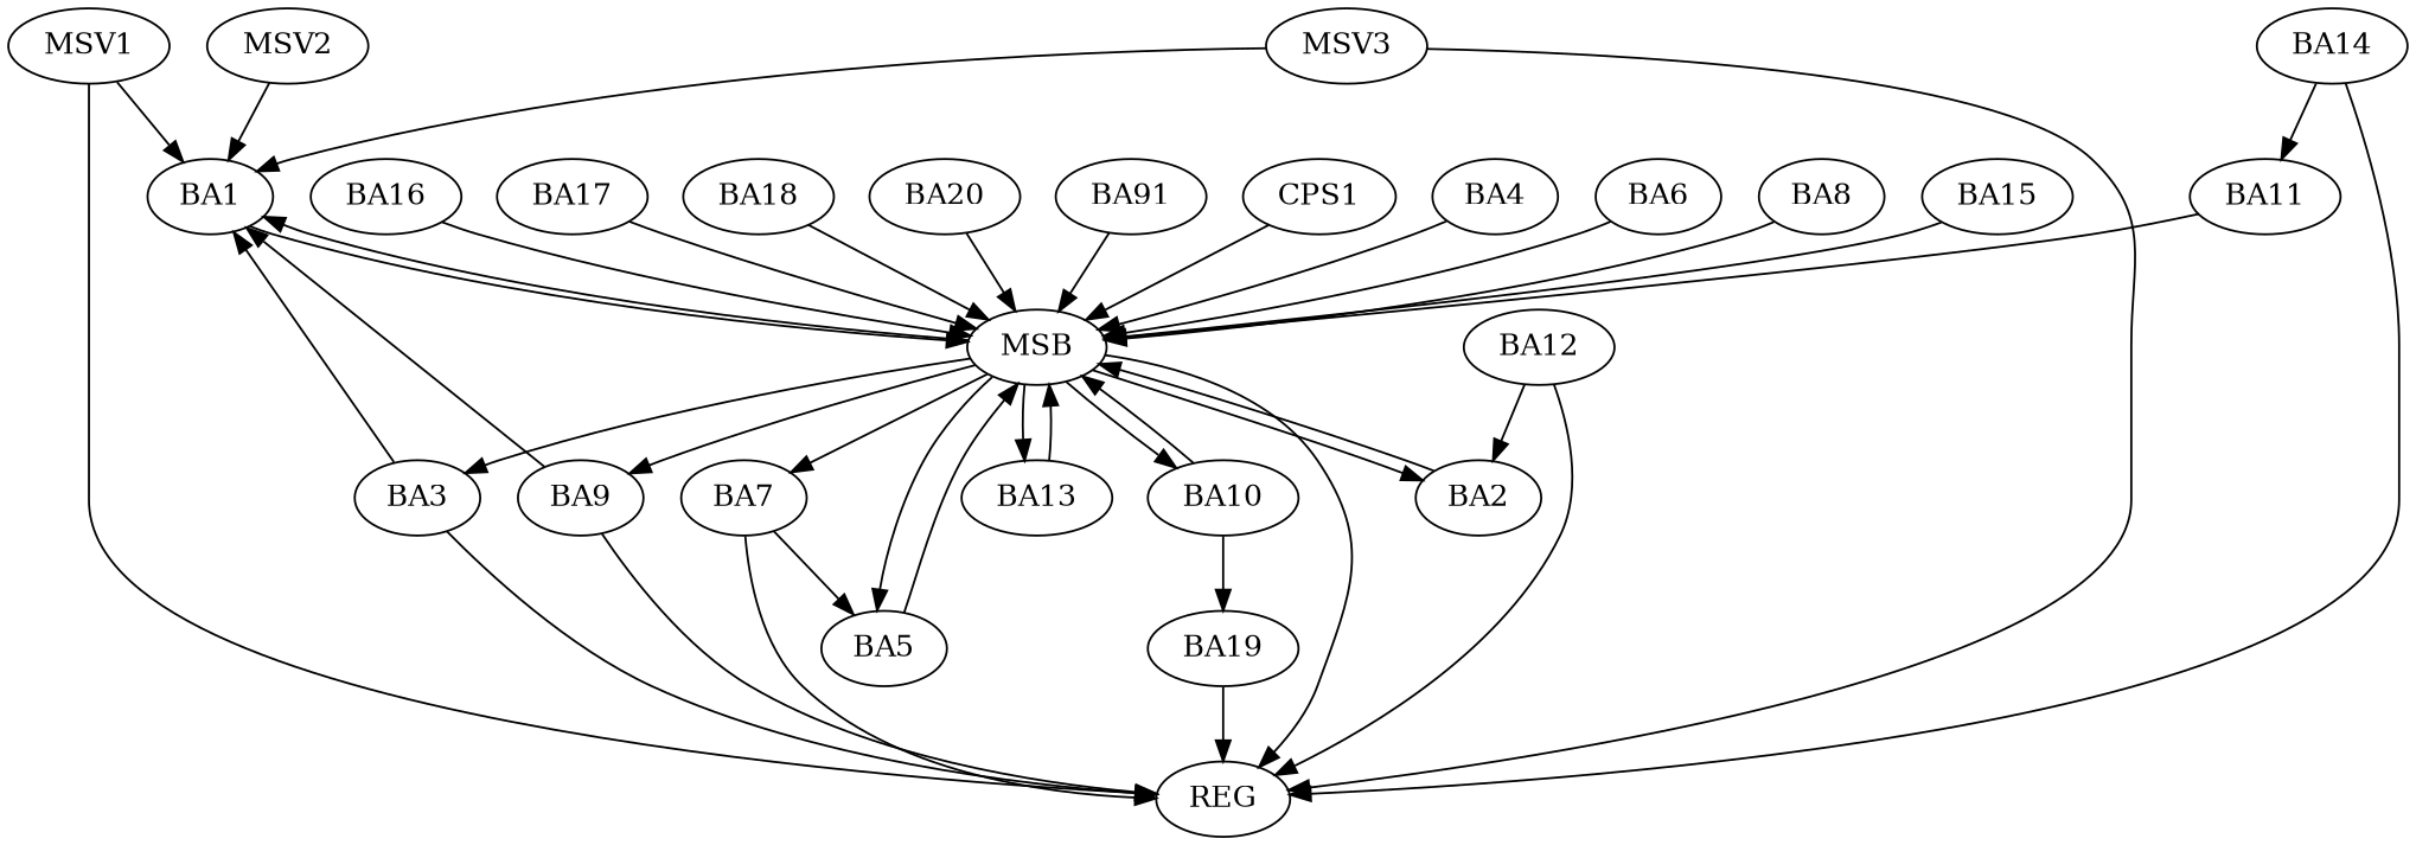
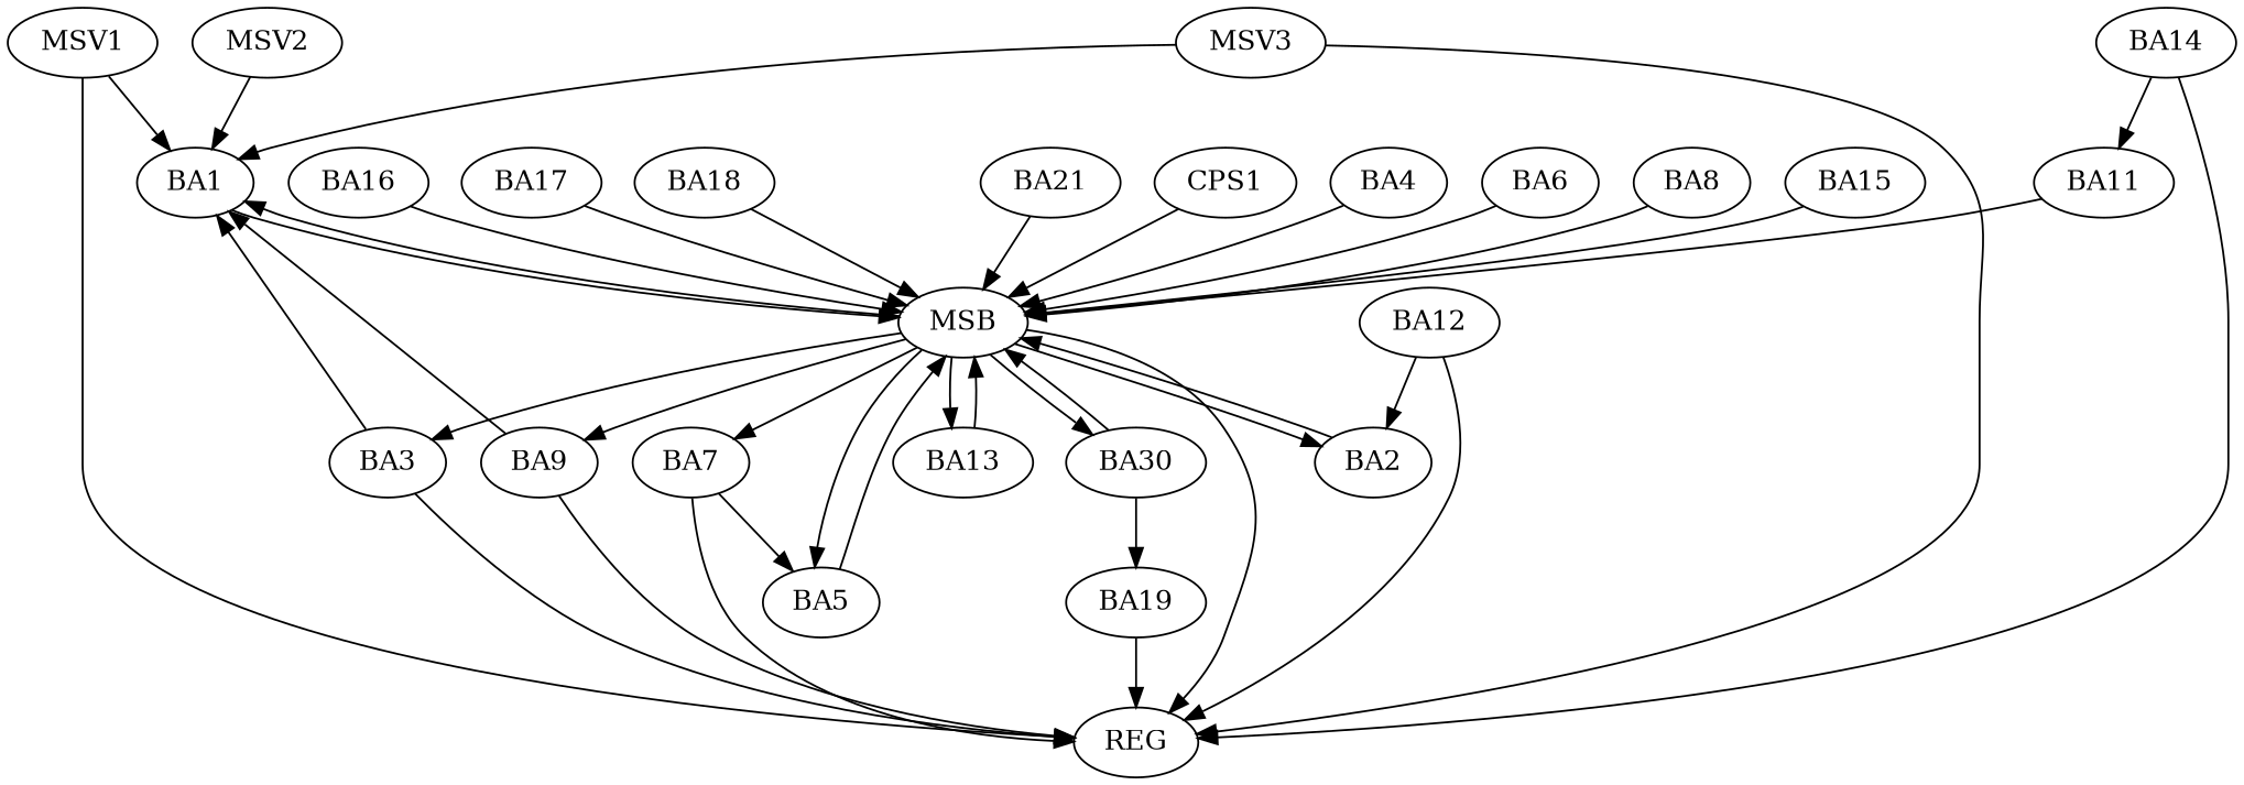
  strict digraph {
    n1 [label=BA1]
    n2 [label=MSB]
    n3 [label=BA2]
    n4 [label=BA3]
    n5 [label=REG]
    n6 [label=BA5]
    n7 [label=BA7]
    n8 [label=BA9]
-   n9 [label=BA10]
+   n9 [label=BA30]
    n10 [label=BA13]
    n11 [label=BA4]
    n12 [label=BA6]
    n13 [label=BA8]
    n14 [label=BA19]
    n15 [label=BA11]
    n16 [label=BA12]
    n17 [label=BA14]
    n18 [label=BA15]
    n19 [label=BA16]
    n20 [label=BA17]
    n21 [label=BA18]
-   n22 [label=BA20]
-   n23 [label=BA91]
+   n23 [label=BA21]
    n24 [label=CPS1]
    n25 [label=MSV1]
    n26 [label=MSV2]
    n27 [label=MSV3]
    n1 -> n2
    n2 -> n1
    n2 -> n3
    n2 -> n4
    n2 -> n5
    n2 -> n6
    n2 -> n7
    n2 -> n8
    n2 -> n9
    n2 -> n10
    n3 -> n2
    n4 -> n1
    n4 -> n5
    n6 -> n2
    n7 -> n5
    n7 -> n6
    n8 -> n1
    n8 -> n5
    n9 -> n2
    n9 -> n14
    n10 -> n2
    n11 -> n2
    n12 -> n2
    n13 -> n2
    n14 -> n5
    n15 -> n2
    n16 -> n3
    n16 -> n5
    n17 -> n5
    n17 -> n15
    n18 -> n2
    n19 -> n2
    n20 -> n2
    n21 -> n2
-   n22 -> n2
    n23 -> n2
    n24 -> n2
    n25 -> n1
    n25 -> n5
    n26 -> n1
    n27 -> n1
    n27 -> n5
  }
